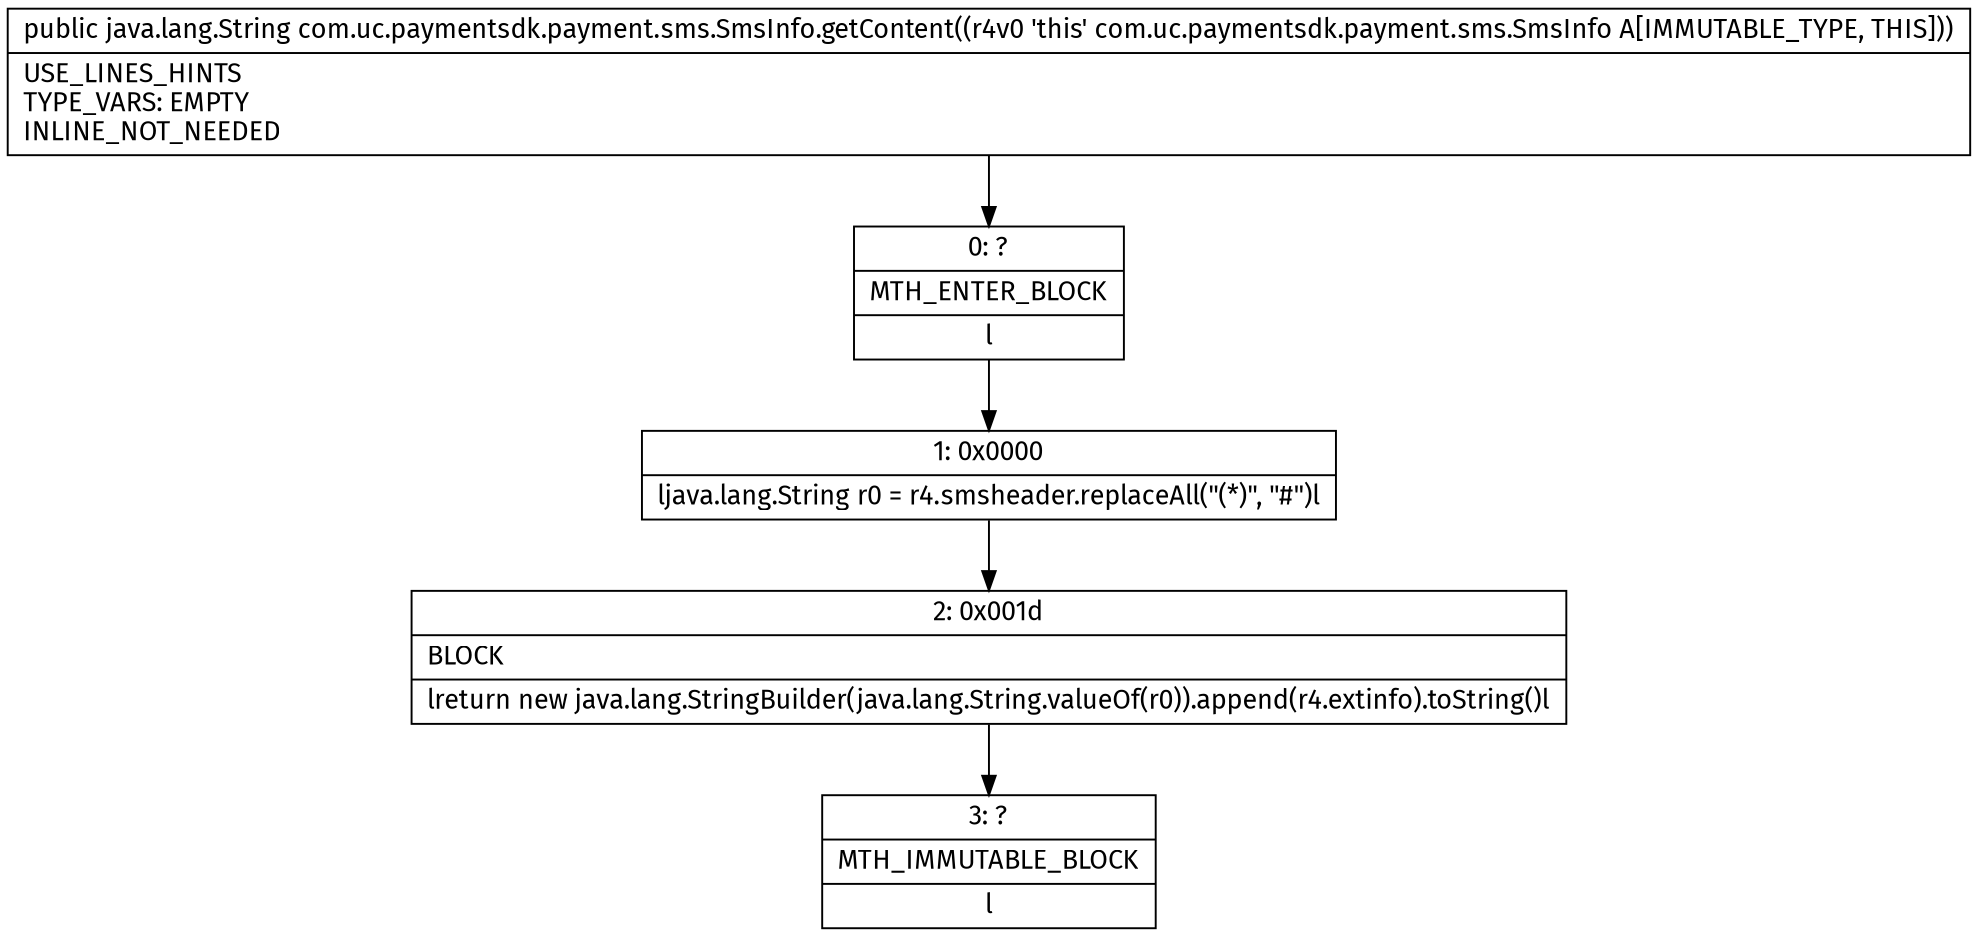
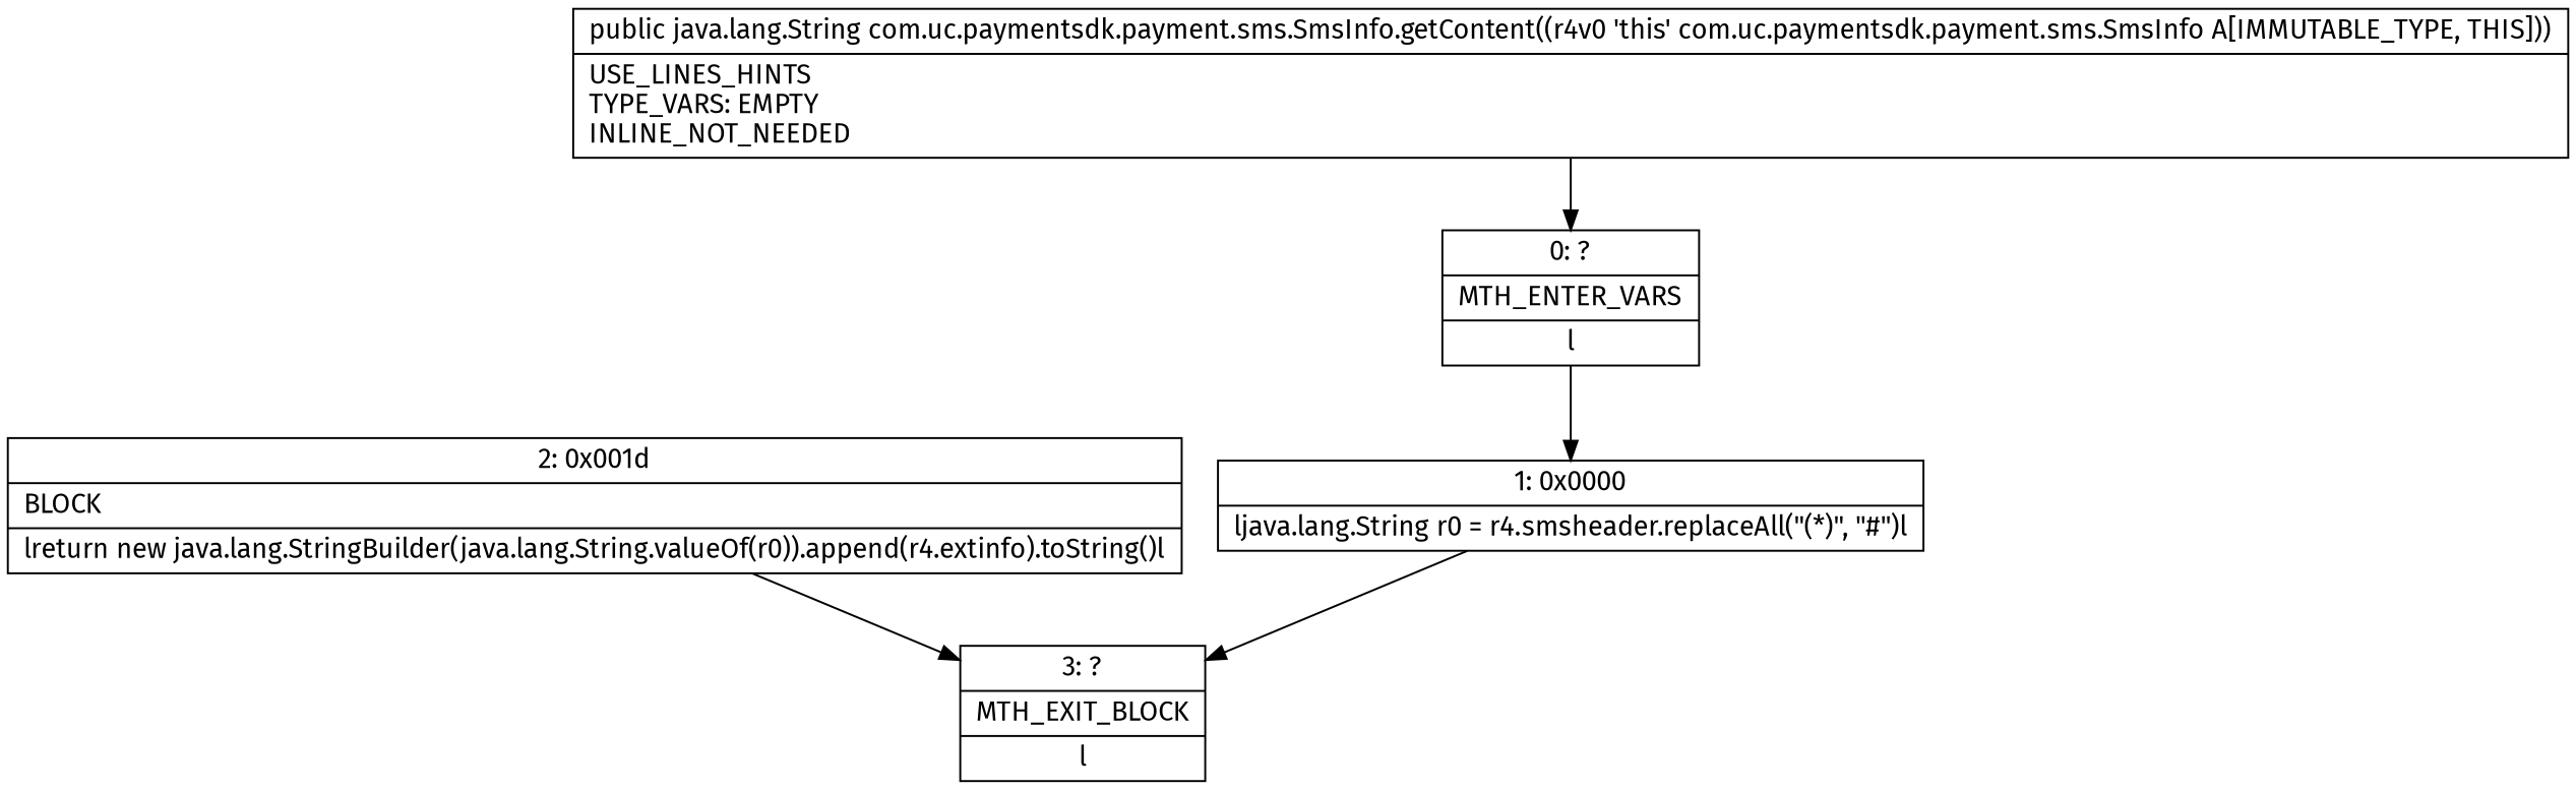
  digraph {
    fontname="Fira Sans"
    node [fontname="Fira Sans" shape=record]
    edge [fontname="Fira Sans"]
-   n1 [label="{0\:\ ?|MTH_ENTER_BLOCK\l|l}"]
+   n1 [label="{0\:\ ?|MTH_ENTER_VARS\l|l}"]
    n2 [label="{1\:\ 0x0000|ljava.lang.String r0 = r4.smsheader.replaceAll(\"(*)\", \"#\")l}"]
    n3 [label="{2\:\ 0x001d|BLOCK\l|lreturn new java.lang.StringBuilder(java.lang.String.valueOf(r0)).append(r4.extinfo).toString()l}"]
-   n4 [label="{3\:\ ?|MTH_IMMUTABLE_BLOCK\l|l}"]
+   n4 [label="{3\:\ ?|MTH_EXIT_BLOCK\l|l}"]
    n5 [label="{public java.lang.String com.uc.paymentsdk.payment.sms.SmsInfo.getContent((r4v0 'this' com.uc.paymentsdk.payment.sms.SmsInfo A[IMMUTABLE_TYPE, THIS]))  | USE_LINES_HINTS\lTYPE_VARS: EMPTY\lINLINE_NOT_NEEDED\l}"]
    n1 -> n2
-   n2 -> n3
+   n2 -> n4
    n3 -> n4
    n5 -> n1
  }
